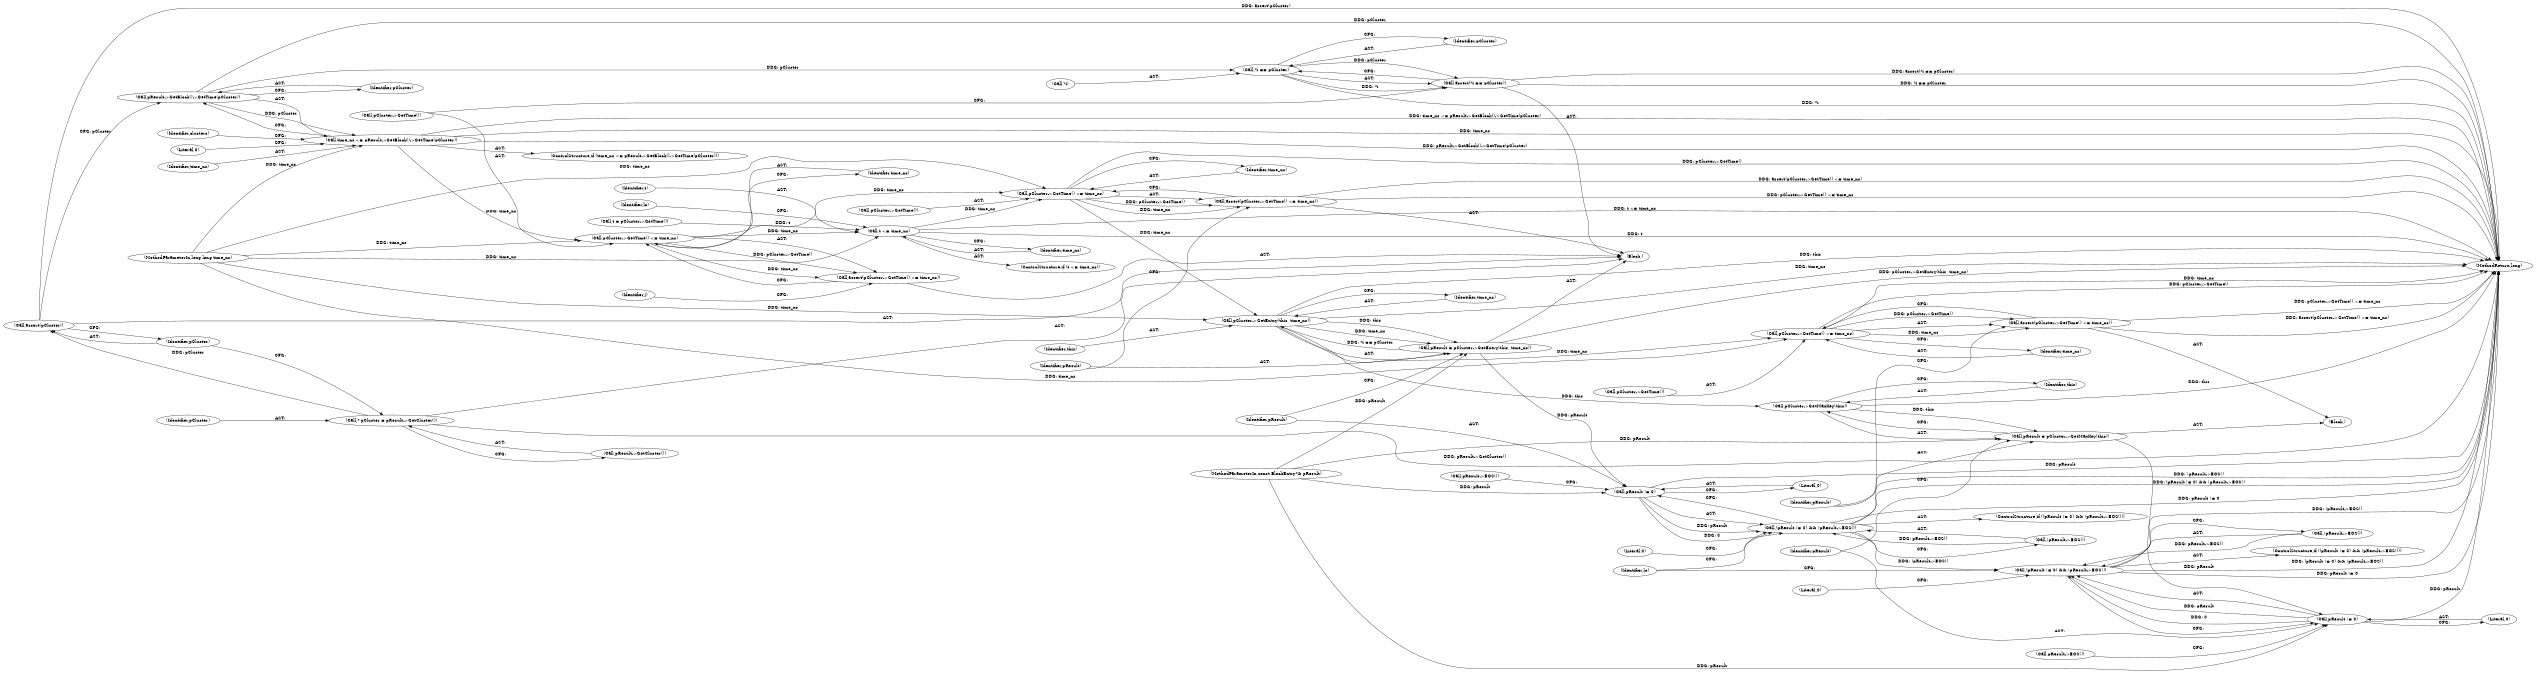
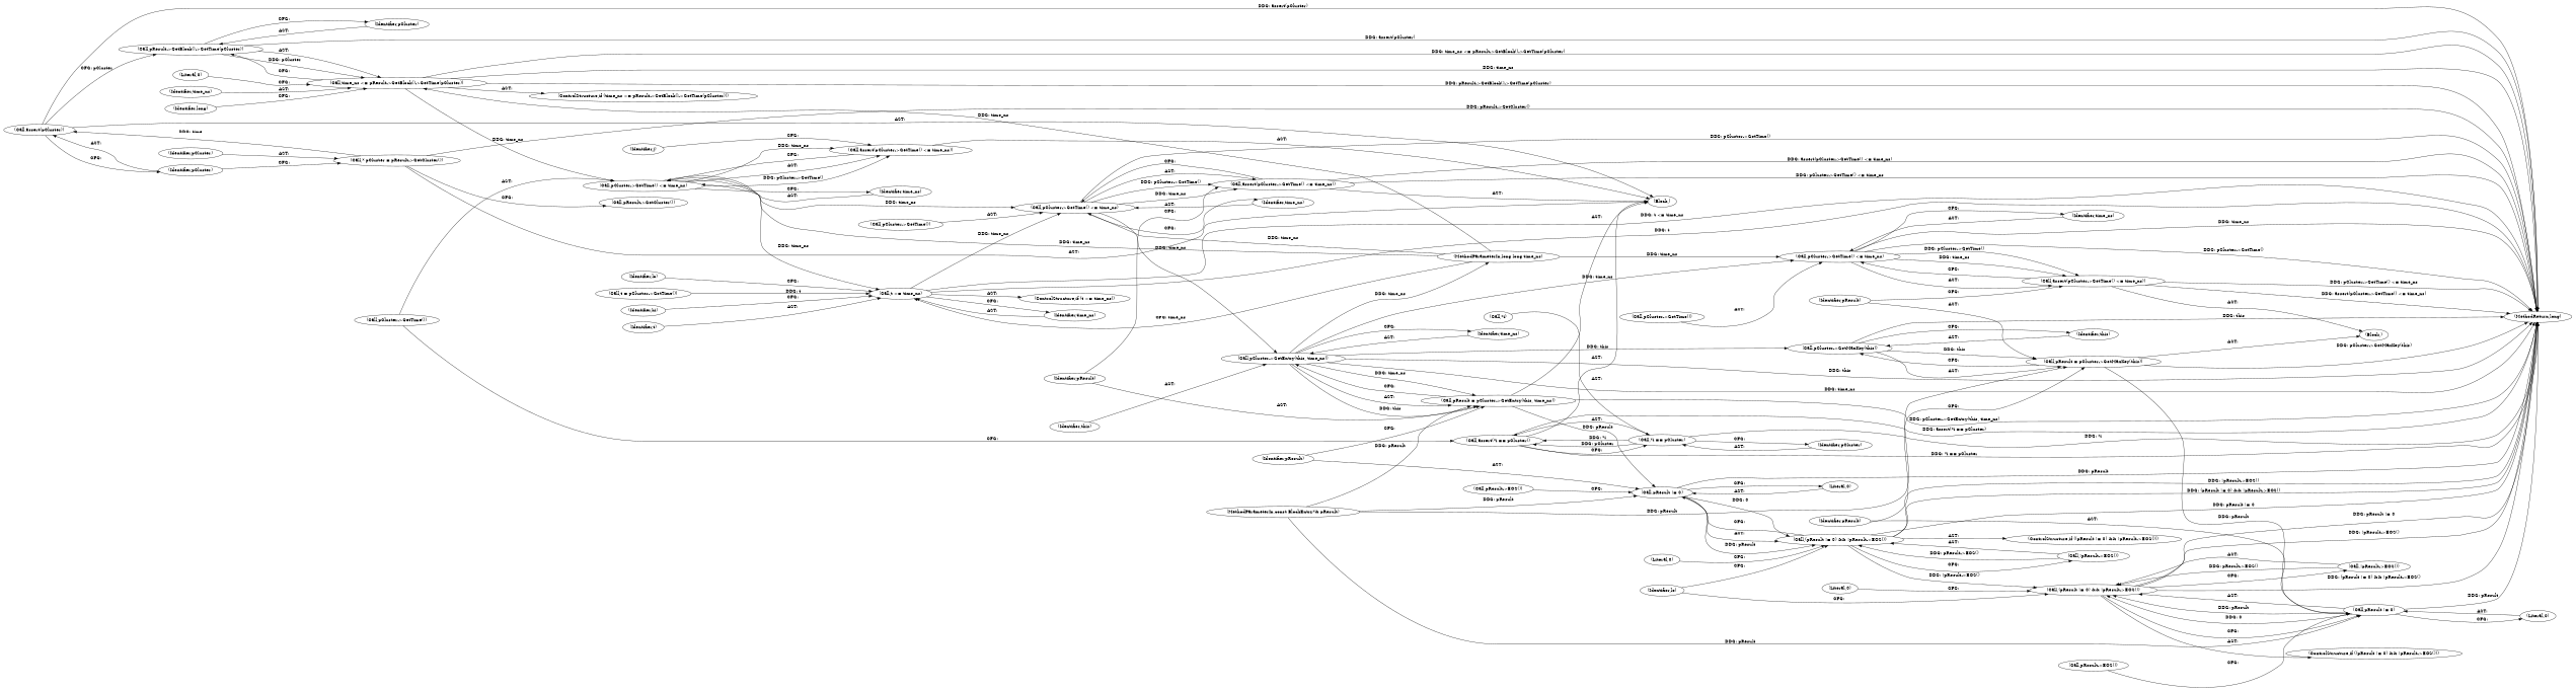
  digraph {
    rankdir=LR
    n1 [label="(Call,assert(pCluster))"]
    n2 [label="(Call,pResult->GetBlock()->GetTime(pCluster))"]
    n3 [label="(Block,)"]
    n4 [label="(MethodReturn,long)"]
    n5 [label="(Identifier,pCluster)"]
    n6 [label="(Call,time_ns <= pResult->GetBlock()->GetTime(pCluster))"]
    n7 [label="(Call,*i == pCluster)"]
    n8 [label="(Identifier,pCluster)"]
    n9 [label="(Call,* pCluster = pResult->GetCluster())"]
    n10 [label="(Call,pResult->GetCluster())"]
    n11 [label="(Call,pCluster->GetTime() <= time_ns)"]
    n12 [label="(ControlStructure,if (time_ns <= pResult->GetBlock()->GetTime(pCluster)))"]
    n13 [label="(Call,assert(*i == pCluster))"]
    n14 [label="(Identifier,pCluster)"]
    n15 [label="(Call,assert(pCluster->GetTime() <= time_ns))"]
    n16 [label="(Call,t <= time_ns)"]
    n17 [label="(Call,pCluster->GetTime() <= time_ns)"]
    n18 [label="(Identifier,time_ns)"]
    n19 [label="(ControlStructure,if (t <= time_ns))"]
    n20 [label="(Identifier,time_ns)"]
    n21 [label="(Call,assert(pCluster->GetTime() <= time_ns))"]
    n22 [label="(Call,pCluster->GetEntry(this, time_ns))"]
    n23 [label="(Identifier,time_ns)"]
    n24 [label="(Call,pResult = pCluster->GetEntry(this, time_ns))"]
    n25 [label="(Call,pCluster->GetTime() <= time_ns)"]
    n26 [label="(Call,pCluster->GetMaxKey(this))"]
    n27 [label="(Identifier,time_ns)"]
    n28 [label="(Call,pResult != 0)"]
    n29 [label="(Call,assert(pCluster->GetTime() <= time_ns))"]
    n30 [label="(Identifier,time_ns)"]
    n31 [label="(Call,pResult = pCluster->GetMaxKey(this))"]
    n32 [label="(Identifier,this)"]
    n33 [label="(Call,(pResult != 0) && !pResult->EOS())"]
    n34 [label="(Literal,0)"]
    n35 [label="(Call,(pResult != 0) && !pResult->EOS())"]
    n36 [label="(ControlStructure,if ((pResult != 0) && !pResult->EOS()))"]
    n37 [label="(Call,!pResult->EOS())"]
    n38 [label="(Call,pResult != 0)"]
    n39 [label="(ControlStructure,if ((pResult != 0) && !pResult->EOS()))"]
    n40 [label="(Call,!pResult->EOS())"]
    n41 [label="(Literal,0)"]
    n42 [label="(Block,)"]
    n43 [label="(Identifier,pResult)"]
    n44 [label="(Identifier,pCluster)"]
    n45 [label="(Call,pCluster->GetTime())"]
    n46 [label="(Identifier,t)"]
-   n47 [label="(Identifier,clusters)"]
+   n47 [label="(Identifier,long)"]
    n48 [label="(Identifier,lo)"]
    n49 [label="(Call,t = pCluster->GetTime())"]
    n50 [label="(Call,pCluster->GetTime())"]
    n51 [label="(MethodParameterIn,long long time_ns)"]
    n52 [label="(Literal,0)"]
    n53 [label="(Call,*i)"]
    n54 [label="(MethodParameterIn,const BlockEntry*& pResult)"]
    n55 [label="(Identifier,pResult)"]
    n56 [label="(Identifier,j)"]
    n57 [label="(Call,pResult->EOS())"]
    n58 [label="(Call,pCluster->GetTime())"]
    n59 [label="(Literal,0)"]
    n60 [label="(Identifier,time_ns)"]
    n61 [label="(Identifier,pResult)"]
    n62 [label="(Identifier,this)"]
    n63 [label="(Call,pResult->EOS())"]
    n64 [label="(Identifier,pResult)"]
    n65 [label="(Identifier,lo)"]
    n66 [label="(Literal,0)"]
+   n67 [label="(Identifier,hi)"]
    n1 -> n2 [label="CFG: pCluster"]
    n1 -> n3 [label="AST: "]
    n1 -> n4 [label="DDG: assert(pCluster)"]
    n1 -> n5 [label="CFG: "]
-   n2 -> n4 [label="DDG: pCluster"]
+   n2 -> n4 [label="DDG: assert(pCluster)"]
    n2 -> n6 [label="AST: "]
    n2 -> n6 [label="DDG: pCluster"]
-   n2 -> n7 [label="DDG: pCluster"]
    n2 -> n8 [label="CFG: "]
    n5 -> n1 [label="AST: "]
    n5 -> n9 [label="CFG: "]
    n6 -> n2 [label="CFG: "]
    n6 -> n4 [label="DDG: time_ns <= pResult->GetBlock()->GetTime(pCluster)"]
    n6 -> n4 [label="DDG: time_ns"]
    n6 -> n4 [label="DDG: pResult->GetBlock()->GetTime(pCluster)"]
    n6 -> n11 [label="DDG: time_ns"]
    n6 -> n12 [label="AST: "]
    n7 -> n4 [label="DDG: *i"]
    n7 -> n13 [label="AST: "]
    n7 -> n13 [label="DDG: *i"]
    n7 -> n13 [label="DDG: pCluster"]
    n7 -> n14 [label="CFG: "]
    n8 -> n2 [label="AST: "]
-   n9 -> n1 [label="DDG: pCluster"]
+   n9 -> n1 [label="DDG: time"]
    n9 -> n3 [label="AST: "]
    n9 -> n4 [label="DDG: pResult->GetCluster()"]
    n9 -> n10 [label="CFG: "]
-   n10 -> n9 [label="AST: "]
    n11 -> n15 [label="AST: "]
    n11 -> n15 [label="DDG: pCluster->GetTime()"]
    n11 -> n15 [label="DDG: time_ns"]
    n11 -> n16 [label="DDG: time_ns"]
    n11 -> n17 [label="DDG: time_ns"]
    n11 -> n18 [label="CFG: "]
    n13 -> n3 [label="AST: "]
    n13 -> n4 [label="DDG: *i == pCluster"]
    n13 -> n4 [label="DDG: assert(*i == pCluster)"]
    n13 -> n7 [label="CFG: "]
    n14 -> n7 [label="AST: "]
    n15 -> n3 [label="AST: "]
    n15 -> n11 [label="CFG: "]
    n16 -> n4 [label="DDG: t"]
    n16 -> n4 [label="DDG: t <= time_ns"]
    n16 -> n17 [label="DDG: time_ns"]
    n16 -> n19 [label="AST: "]
    n16 -> n20 [label="CFG: "]
    n17 -> n4 [label="DDG: pCluster->GetTime()"]
    n17 -> n21 [label="AST: "]
    n17 -> n21 [label="DDG: pCluster->GetTime()"]
    n17 -> n21 [label="DDG: time_ns"]
    n17 -> n22 [label="DDG: time_ns"]
    n17 -> n23 [label="CFG: "]
    n18 -> n11 [label="AST: "]
    n20 -> n16 [label="AST: "]
    n21 -> n3 [label="AST: "]
    n21 -> n4 [label="DDG: assert(pCluster->GetTime() <= time_ns)"]
    n21 -> n4 [label="DDG: pCluster->GetTime() <= time_ns"]
    n21 -> n17 [label="CFG: "]
    n22 -> n4 [label="DDG: this"]
    n22 -> n4 [label="DDG: time_ns"]
    n22 -> n24 [label="AST: "]
    n22 -> n24 [label="DDG: this"]
    n22 -> n24 [label="DDG: time_ns"]
    n22 -> n25 [label="DDG: time_ns"]
    n22 -> n26 [label="DDG: this"]
    n22 -> n27 [label="CFG: "]
    n23 -> n17 [label="AST: "]
    n24 -> n3 [label="AST: "]
    n24 -> n4 [label="DDG: pCluster->GetEntry(this, time_ns)"]
-   n24 -> n22 [label="DDG: *i == pCluster"]
+   n24 -> n22 [label="CFG: "]
    n24 -> n28 [label="DDG: pResult"]
    n25 -> n4 [label="DDG: time_ns"]
    n25 -> n4 [label="DDG: pCluster->GetTime()"]
    n25 -> n29 [label="AST: "]
    n25 -> n29 [label="DDG: pCluster->GetTime()"]
    n25 -> n29 [label="DDG: time_ns"]
    n25 -> n30 [label="CFG: "]
    n26 -> n4 [label="DDG: this"]
    n26 -> n31 [label="AST: "]
    n26 -> n31 [label="DDG: this"]
    n26 -> n32 [label="CFG: "]
    n27 -> n22 [label="AST: "]
    n28 -> n4 [label="DDG: pResult"]
    n28 -> n33 [label="AST: "]
    n28 -> n33 [label="DDG: pResult"]
    n28 -> n33 [label="DDG: 0"]
    n28 -> n34 [label="CFG: "]
    n29 -> n4 [label="DDG: pCluster->GetTime() <= time_ns"]
    n29 -> n4 [label="DDG: assert(pCluster->GetTime() <= time_ns)"]
    n29 -> n25 [label="CFG: "]
    n29 -> n42 [label="AST: "]
    n30 -> n25 [label="AST: "]
+   n31 -> n4 [label="DDG: pCluster->GetMaxKey(this)"]
    n31 -> n26 [label="CFG: "]
    n31 -> n38 [label="DDG: pResult"]
    n31 -> n42 [label="AST: "]
    n32 -> n26 [label="AST: "]
    n33 -> n4 [label="DDG: !pResult->EOS()"]
    n33 -> n4 [label="DDG: (pResult != 0) && !pResult->EOS()"]
    n33 -> n4 [label="DDG: pResult != 0"]
    n33 -> n28 [label="CFG: "]
    n33 -> n35 [label="DDG: !pResult->EOS()"]
    n33 -> n36 [label="AST: "]
    n33 -> n37 [label="CFG: "]
    n34 -> n28 [label="AST: "]
    n35 -> n4 [label="DDG: (pResult != 0) && !pResult->EOS()"]
    n35 -> n4 [label="DDG: pResult != 0"]
    n35 -> n4 [label="DDG: !pResult->EOS()"]
    n35 -> n38 [label="CFG: "]
    n35 -> n39 [label="AST: "]
    n35 -> n40 [label="CFG: "]
    n37 -> n33 [label="AST: "]
    n37 -> n33 [label="DDG: pResult->EOS()"]
    n38 -> n4 [label="DDG: pResult"]
    n38 -> n35 [label="AST: "]
    n38 -> n35 [label="DDG: pResult"]
    n38 -> n35 [label="DDG: 0"]
    n38 -> n41 [label="CFG: "]
    n40 -> n35 [label="AST: "]
    n40 -> n35 [label="DDG: pResult->EOS()"]
    n41 -> n38 [label="AST: "]
    n43 -> n24 [label="CFG: "]
    n43 -> n28 [label="AST: "]
    n44 -> n9 [label="AST: "]
    n45 -> n17 [label="AST: "]
    n46 -> n16 [label="AST: "]
    n47 -> n6 [label="CFG: "]
    n48 -> n16 [label="CFG: "]
    n49 -> n16 [label="DDG: t"]
    n50 -> n25 [label="AST: "]
    n51 -> n6 [label="DDG: time_ns"]
    n51 -> n11 [label="DDG: time_ns"]
-   n51 -> n16 [label="DDG: time_ns"]
+   n51 -> n16 [label="CFG: time_ns"]
    n51 -> n17 [label="DDG: time_ns"]
-   n51 -> n22 [label="DDG: time_ns"]
+   n22 -> n51 [label="DDG: time_ns"]
    n51 -> n25 [label="DDG: time_ns"]
    n52 -> n6 [label="CFG: "]
    n53 -> n7 [label="AST: "]
    n54 -> n24 [label="DDG: pResult"]
    n54 -> n28 [label="DDG: pResult"]
    n54 -> n31 [label="DDG: pResult"]
    n54 -> n38 [label="DDG: pResult"]
    n55 -> n29 [label="CFG: "]
    n55 -> n31 [label="AST: "]
    n56 -> n15 [label="CFG: "]
    n57 -> n28 [label="CFG: "]
    n58 -> n11 [label="AST: "]
    n58 -> n13 [label="CFG: "]
    n59 -> n35 [label="CFG: "]
    n60 -> n6 [label="AST: "]
    n61 -> n21 [label="CFG: "]
    n61 -> n24 [label="AST: "]
    n62 -> n22 [label="AST: "]
    n63 -> n38 [label="CFG: "]
    n64 -> n31 [label="CFG: "]
    n64 -> n38 [label="AST: "]
    n65 -> n33 [label="CFG: "]
    n65 -> n35 [label="CFG: "]
    n66 -> n33 [label="CFG: "]
+   n67 -> n16 [label="CFG: "]
  }
